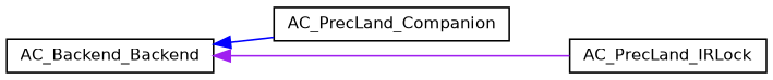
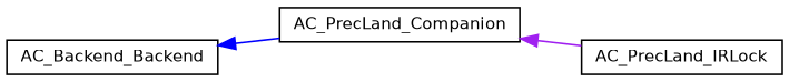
  digraph {
    fontname="DejaVu Sans"
    rankdir=LR
    node [color=black fillcolor=white fontname="DejaVu Sans" fontsize=10 shape=record style=filled]
    edge [dir=back fontname="DejaVu Sans" fontsize=10 labelfontname=Helvetica labelfontsize=10 style=solid]
    n1 [height=0.2 label=AC_Backend_Backend width=0.4]
    n2 [height=0.2 label=AC_PrecLand_Companion width=0.4]
    n3 [height=0.2 label=AC_PrecLand_IRLock width=0.4]
    n1 -> n2 [color=blue]
-   n1 -> n3 [color=purple]
+   n2 -> n3 [color=purple]
  }
